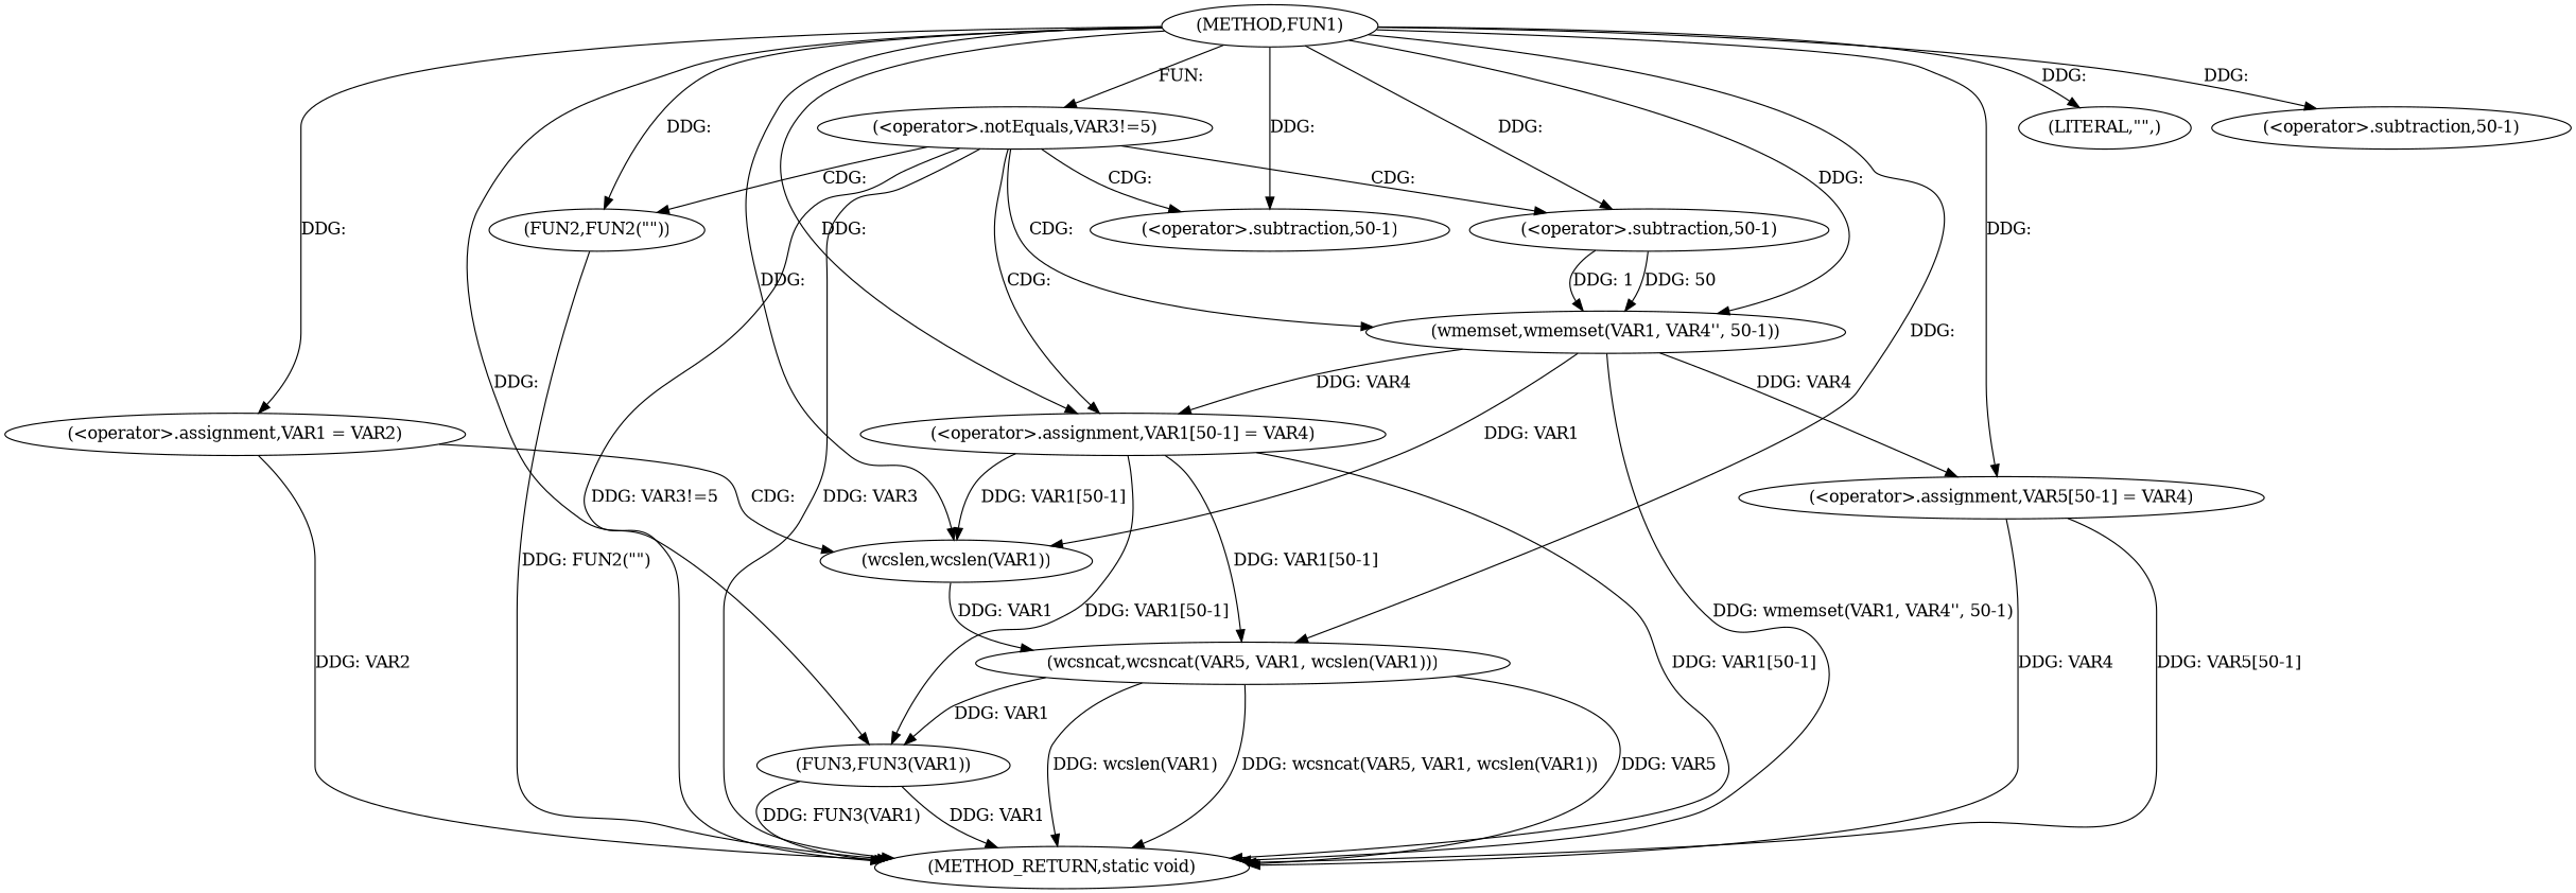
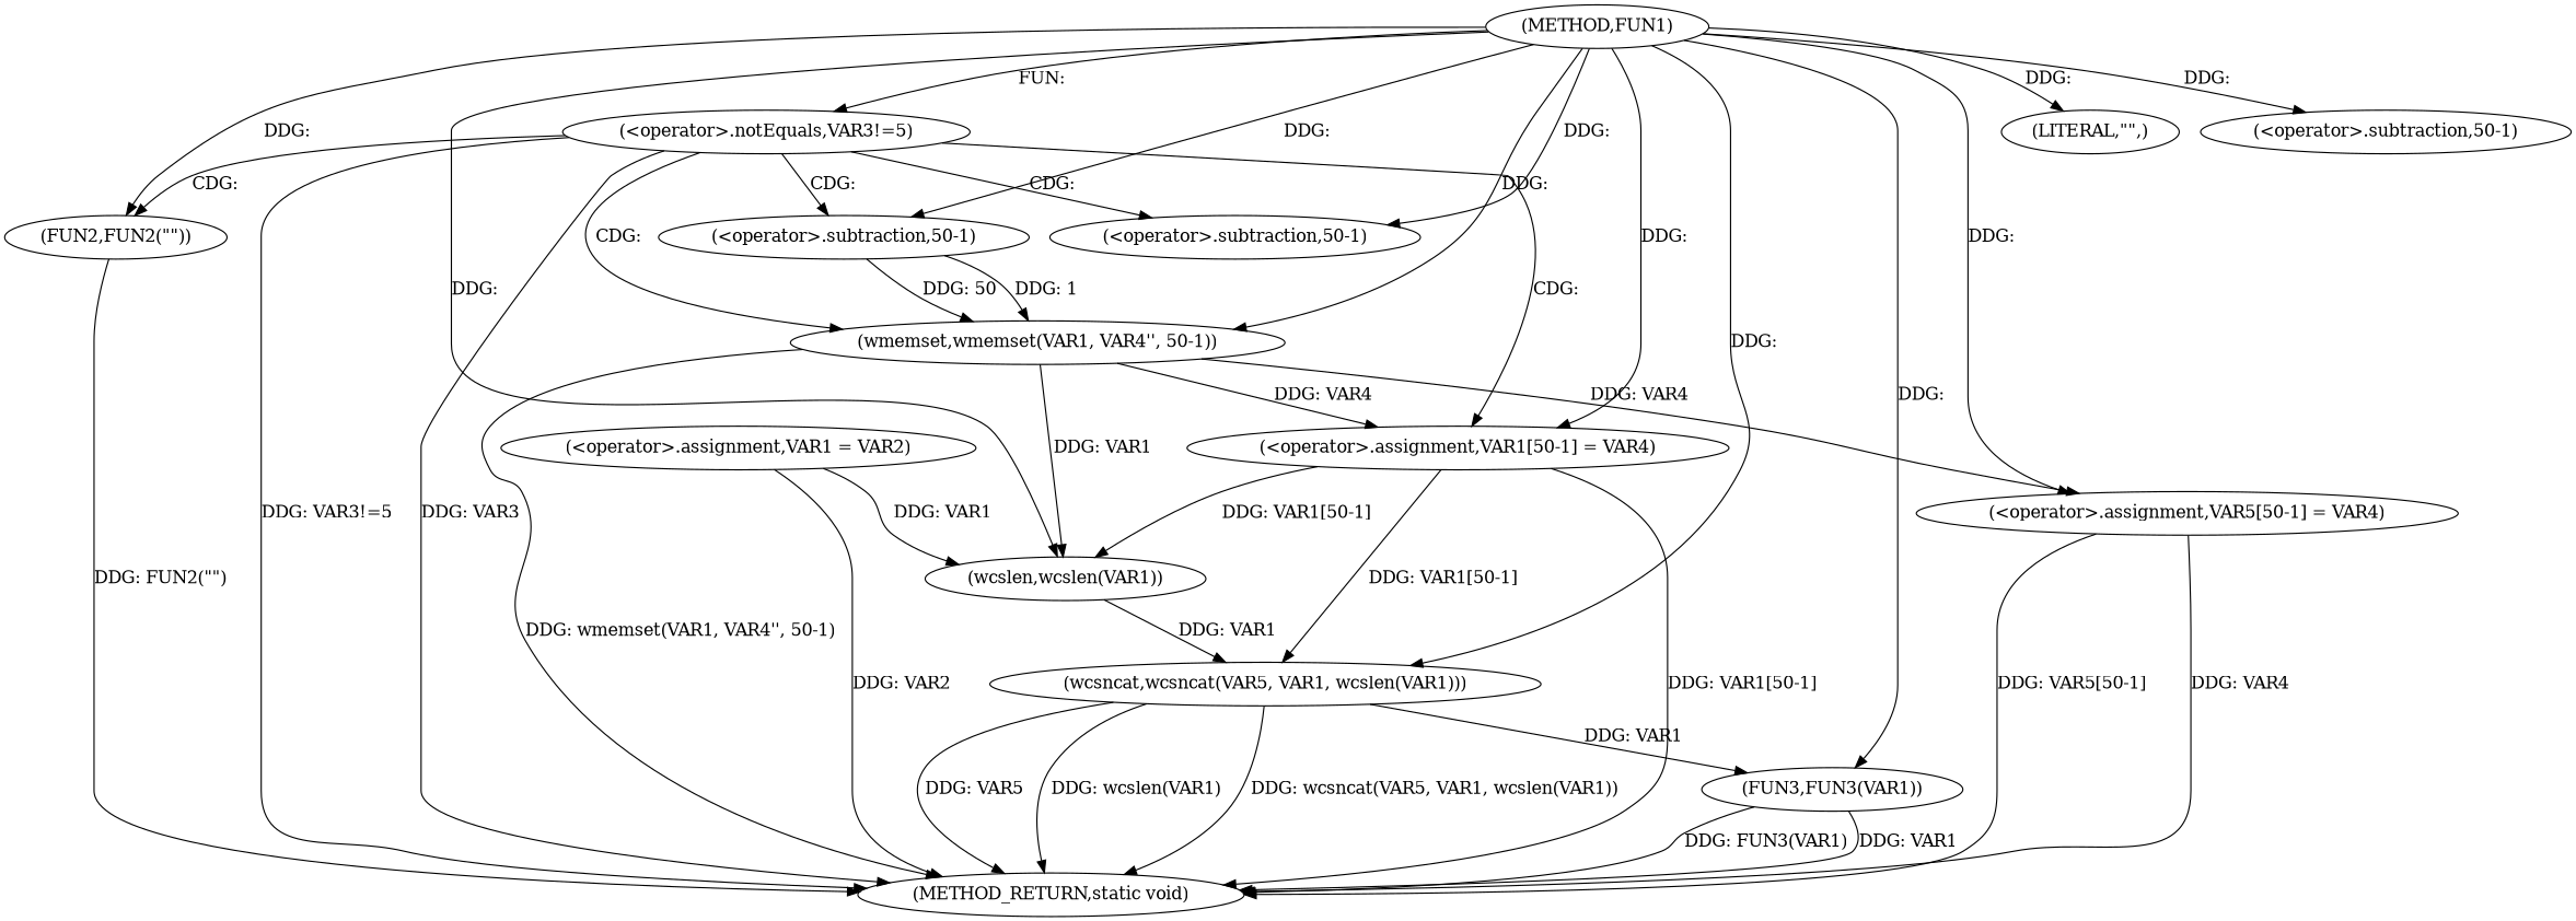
  digraph {
    n1 [label="(METHOD,FUN1)"]
    n2 [label="(<operator>.assignment,VAR1 = VAR2)"]
    n3 [label="(<operator>.notEquals,VAR3!=5)"]
    n4 [label="(FUN2,FUN2(\"\"))"]
    n5 [label="(wmemset,wmemset(VAR1, VAR4'', 50-1))"]
    n6 [label="(<operator>.subtraction,50-1)"]
    n7 [label="(<operator>.assignment,VAR1[50-1] = VAR4)"]
    n8 [label="(<operator>.subtraction,50-1)"]
    n9 [label="(LITERAL,\"\",)"]
    n10 [label="(wcsncat,wcsncat(VAR5, VAR1, wcslen(VAR1)))"]
    n11 [label="(wcslen,wcslen(VAR1))"]
    n12 [label="(<operator>.assignment,VAR5[50-1] = VAR4)"]
    n13 [label="(<operator>.subtraction,50-1)"]
    n14 [label="(FUN3,FUN3(VAR1))"]
    n15 [label="(METHOD_RETURN,static void)"]
-   n1 -> n2 [label="DDG: "]
    n1 -> n3 [label="FUN: "]
    n1 -> n4 [label="DDG: "]
    n1 -> n5 [label="DDG: "]
    n1 -> n6 [label="DDG: "]
    n1 -> n7 [label="DDG: "]
    n1 -> n8 [label="DDG: "]
    n1 -> n9 [label="DDG: "]
    n1 -> n10 [label="DDG: "]
    n1 -> n11 [label="DDG: "]
    n1 -> n12 [label="DDG: "]
    n1 -> n13 [label="DDG: "]
    n1 -> n14 [label="DDG: "]
-   n2 -> n11 [label="CDG: "]
+   n2 -> n11 [label="DDG: VAR1"]
    n2 -> n15 [label="DDG: VAR2"]
    n3 -> n4 [label="CDG: "]
    n3 -> n5 [label="CDG: "]
    n3 -> n6 [label="CDG: "]
    n3 -> n7 [label="CDG: "]
    n3 -> n8 [label="CDG: "]
    n3 -> n15 [label="DDG: VAR3!=5"]
    n3 -> n15 [label="DDG: VAR3"]
    n4 -> n15 [label="DDG: FUN2(\"\")"]
    n5 -> n7 [label="DDG: VAR4"]
    n5 -> n11 [label="DDG: VAR1"]
    n5 -> n12 [label="DDG: VAR4"]
    n5 -> n15 [label="DDG: wmemset(VAR1, VAR4'', 50-1)"]
    n6 -> n5 [label="DDG: 50"]
    n6 -> n5 [label="DDG: 1"]
    n7 -> n10 [label="DDG: VAR1[50-1]"]
    n7 -> n11 [label="DDG: VAR1[50-1]"]
-   n7 -> n14 [label="DDG: VAR1[50-1]"]
    n7 -> n15 [label="DDG: VAR1[50-1]"]
    n10 -> n14 [label="DDG: VAR1"]
    n10 -> n15 [label="DDG: wcsncat(VAR5, VAR1, wcslen(VAR1))"]
    n10 -> n15 [label="DDG: VAR5"]
    n10 -> n15 [label="DDG: wcslen(VAR1)"]
    n11 -> n10 [label="DDG: VAR1"]
    n12 -> n15 [label="DDG: VAR4"]
    n12 -> n15 [label="DDG: VAR5[50-1]"]
    n14 -> n15 [label="DDG: VAR1"]
    n14 -> n15 [label="DDG: FUN3(VAR1)"]
  }
